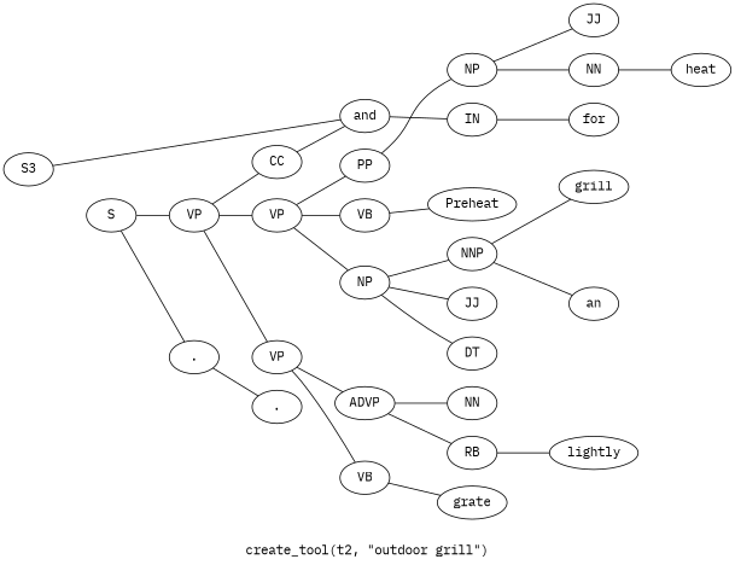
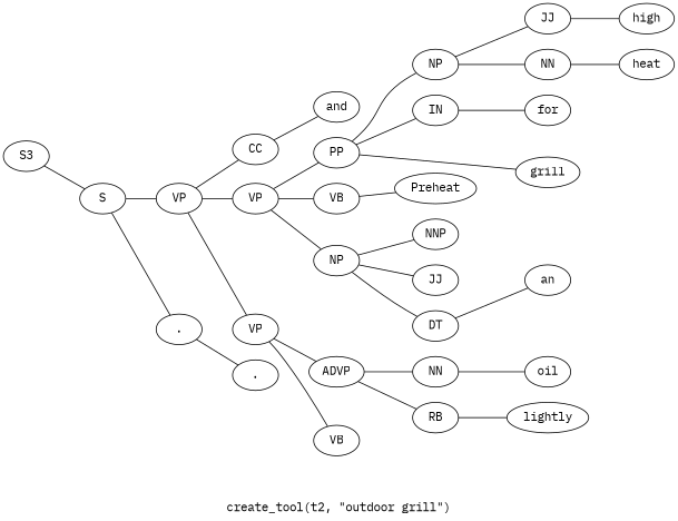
  graph {
    fontname="IBM Plex Mono"
    label="create_tool(t2, \"outdoor grill\")"
    rankdir=LR
    node [fontname="IBM Plex Mono"]
    edge [fontname="IBM Plex Mono"]
    n1 [label=S3]
    n2 [label=S]
    n3 [label=VP]
    n4 [label="."]
    n5 [label=VP]
    n6 [label=CC]
    n7 [label=VP]
    n8 [label="."]
    n9 [label=VB]
    n10 [label=NP]
    n11 [label=PP]
    n12 [label=and]
    n13 [label=ADVP]
    n14 [label=VB]
    n15 [label=Preheat]
    n16 [label=DT]
    n17 [label=JJ]
    n18 [label=NNP]
    n19 [label=IN]
    n20 [label=NP]
    n21 [label=an]
    n22 [label=grill]
    n23 [label=for]
    n24 [label=JJ]
    n25 [label=NN]
+   n26 [label=high]
    n27 [label=heat]
    n28 [label=RB]
    n29 [label=NN]
-   n30 [label=grate]
    n31 [label=lightly]
-   n1 -- n12
+   n32 [label=oil]
+   n1 -- n2
    n2 -- n3
    n2 -- n4
    n3 -- n5
    n3 -- n6
    n3 -- n7
    n4 -- n8
    n5 -- n9
    n5 -- n10
    n5 -- n11
    n6 -- n12
    n7 -- n13
    n7 -- n14
    n9 -- n15
    n10 -- n16
    n10 -- n17
    n10 -- n18
-   n12 -- n19
+   n11 -- n19
    n11 -- n20
    n13 -- n28
    n13 -- n29
-   n14 -- n30
-   n18 -- n21
-   n18 -- n22
+   n16 -- n21
+   n11 -- n22
    n19 -- n23
    n20 -- n24
    n20 -- n25
+   n24 -- n26
    n25 -- n27
    n28 -- n31
+   n29 -- n32
  }
